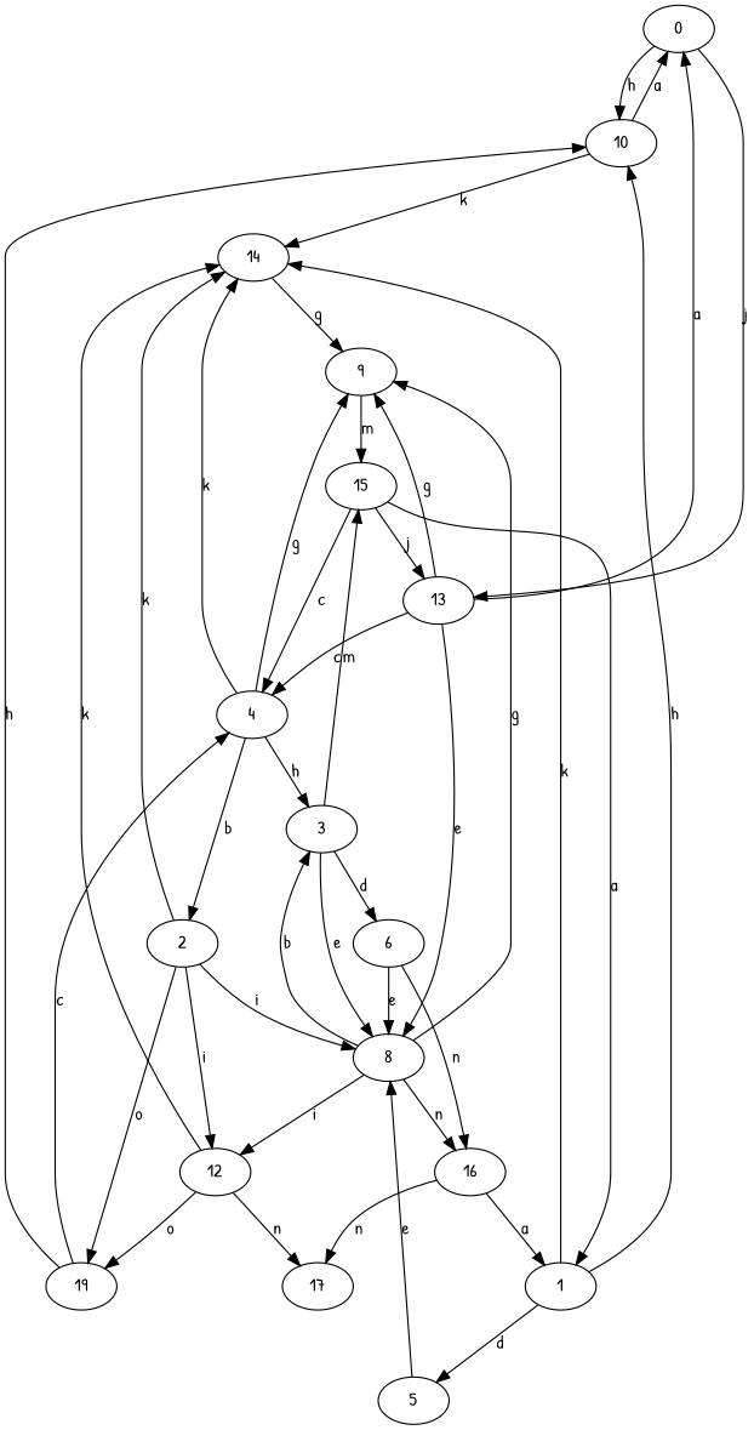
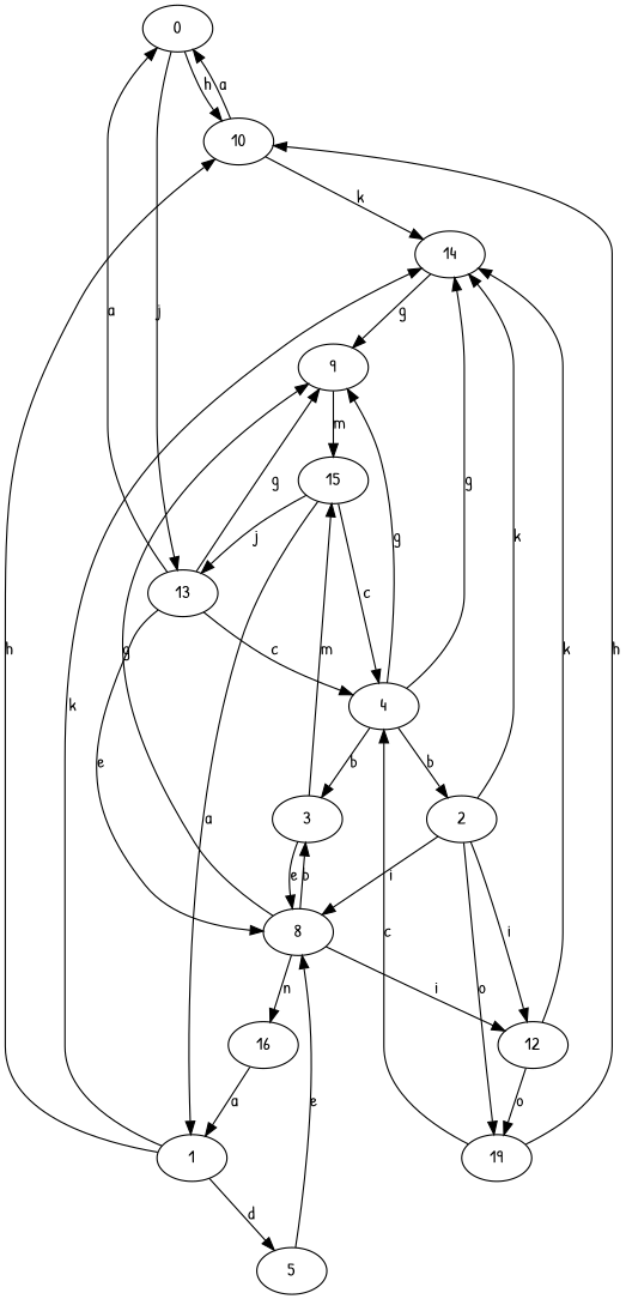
  strict digraph {
    fontname="Patrick Hand"
    node [fontname="Patrick Hand"]
    edge [fontname="Patrick Hand"]
    0
    10
    13
    14
    8
    4
    9
    1
    5
    2
    12
    19
    3
    16
-   17
-   6
    15
    0 -> 10 [label=h]
    0 -> 13 [label=j]
    10 -> 0 [label=a]
    10 -> 14 [label=k]
    13 -> 0 [label=a]
    13 -> 8 [label=e]
    13 -> 4 [label=c]
    13 -> 9 [label=g]
    14 -> 9 [label=g]
    8 -> 9 [label=g]
    8 -> 12 [label=i]
    8 -> 3 [label=b]
    8 -> 16 [label=n]
-   4 -> 14 [label=k]
+   4 -> 14 [label=g]
    4 -> 9 [label=g]
    4 -> 2 [label=b]
-   4 -> 3 [label=h]
+   4 -> 3 [label=b]
    9 -> 15 [label=m]
    1 -> 10 [label=h]
    1 -> 14 [label=k]
    1 -> 5 [label=d]
    5 -> 8 [label=e]
    2 -> 14 [label=k]
    2 -> 8 [label=i]
    2 -> 12 [label=i]
    2 -> 19 [label=o]
    12 -> 14 [label=k]
    12 -> 19 [label=o]
-   12 -> 17 [label=n]
    19 -> 10 [label=h]
    19 -> 4 [label=c]
    3 -> 8 [label=e]
-   3 -> 6 [label=d]
    3 -> 15 [label=m]
    16 -> 1 [label=a]
-   16 -> 17 [label=n]
-   6 -> 8 [label=e]
-   6 -> 16 [label=n]
    15 -> 13 [label=j]
    15 -> 4 [label=c]
    15 -> 1 [label=a]
  }
